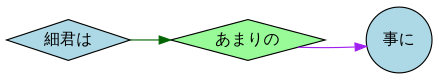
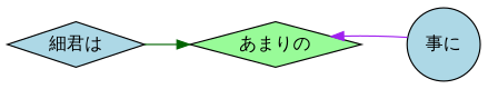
  digraph {
    fontname="DejaVu Sans"
    rankdir=LR
    node [fillcolor=lightblue fontname="DejaVu Sans" shape=diamond style=filled]
    edge [fontname="DejaVu Sans"]
    n1 [label="細君は"]
    n2 [fillcolor=palegreen label="あまりの"]
    n3 [label="事に" shape=circle]
    n1 -> n2 [color=darkgreen]
-   n2 -> n3 [color=purple]
+   n3 -> n2 [color=purple]
  }
